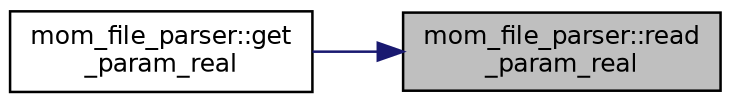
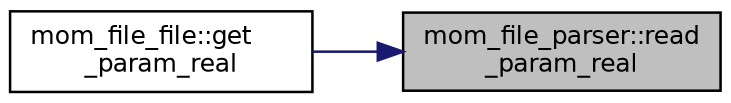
  digraph {
    rankdir=RL
    node [color=black fontname=Helvetica fontsize=10 shape=record style=filled]
    n1 [fillcolor=grey75 fontcolor=black height=0.2 label="mom_file_parser::read\l_param_real" width=0.4]
-   n2 [fillcolor=white height=0.2 label="mom_file_parser::get\l_param_real" width=0.4]
+   n2 [fillcolor=white height=0.2 label="mom_file_file::get\l_param_real" width=0.4]
    n1 -> n2 [color=midnightblue dir=back fontname=Helvetica fontsize=10 labelfontname=Helvetica labelfontsize=10 style=solid]
  }
